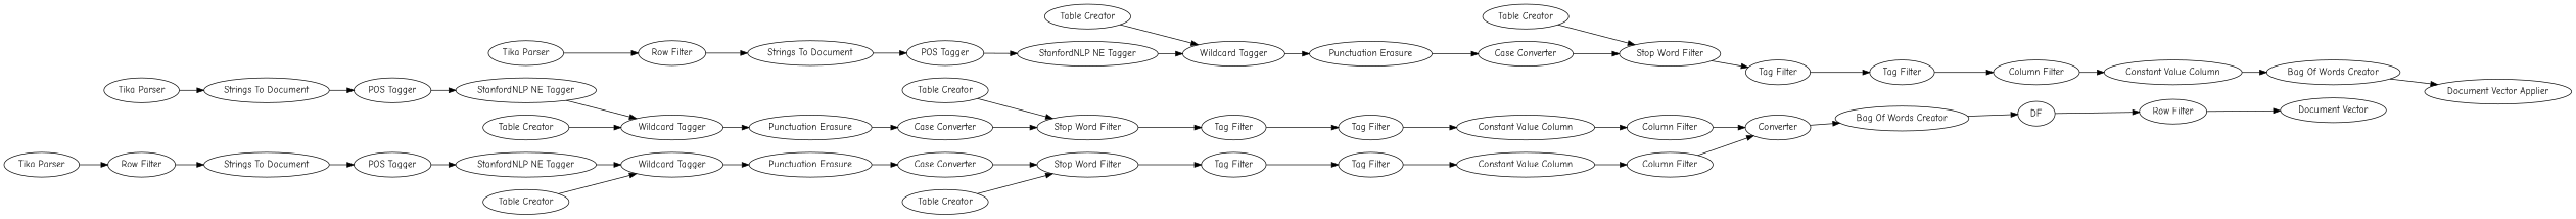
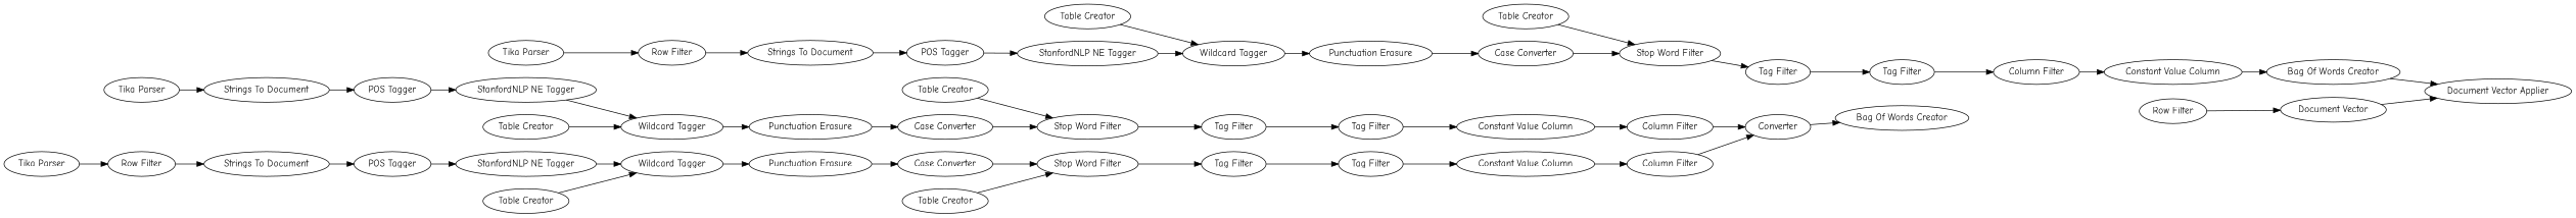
  digraph {
    fontname="Comic Neue"
    rankdir=LR
    node [fontname="Comic Neue"]
    edge [fontname="Comic Neue"]
    n1 [label="Table Creator"]
    n2 [label="Wildcard Tagger"]
    n3 [label="Punctuation Erasure"]
-   n4 [label=DF]
    n5 [label="Row Filter"]
    n6 [label="Document Vector"]
    n7 [label="Constant Value Column"]
    n8 [label="Column Filter"]
    n9 [label=Converter]
    n10 [label="Tag Filter"]
    n11 [label="Column Filter"]
    n12 [label="Constant Value Column"]
    n13 [label="Wildcard Tagger"]
    n14 [label="Punctuation Erasure"]
    n15 [label="Case Converter"]
    n16 [label="Tika Parser"]
    n17 [label="Row Filter"]
    n18 [label="Strings To Document"]
    n19 [label="Tag Filter"]
    n20 [label="Tag Filter"]
    n21 [label="Bag Of Words Creator"]
    n22 [label="Strings To Document"]
    n23 [label="POS Tagger"]
    n24 [label="StanfordNLP NE Tagger"]
    n25 [label="Table Creator"]
    n26 [label="Stop Word Filter"]
    n27 [label="Bag Of Words Creator"]
    n28 [label="Document Vector Applier"]
    n29 [label="Strings To Document"]
    n30 [label="POS Tagger"]
    n31 [label="StanfordNLP NE Tagger"]
    n32 [label="POS Tagger"]
    n33 [label="StanfordNLP NE Tagger"]
    n34 [label="Punctuation Erasure"]
    n35 [label="Case Converter"]
    n36 [label="Tag Filter"]
    n37 [label="Tag Filter"]
    n38 [label="Tag Filter"]
    n39 [label="Constant Value Column"]
    n40 [label="Wildcard Tagger"]
    n41 [label="Column Filter"]
    n42 [label="Case Converter"]
    n43 [label="Stop Word Filter"]
    n44 [label="Row Filter"]
    n45 [label="Stop Word Filter"]
    n46 [label="Table Creator"]
    n47 [label="Tika Parser"]
    n48 [label="Table Creator"]
    n49 [label="Table Creator"]
    n50 [label="Tika Parser"]
    n51 [label="Table Creator"]
    n1 -> n2
    n2 -> n3
    n3 -> n42
-   n4 -> n5
    n5 -> n6
+   n6 -> n28
    n7 -> n8
    n8 -> n9
    n9 -> n21
    n10 -> n11
    n11 -> n12
    n12 -> n27
    n13 -> n14
    n14 -> n15
    n15 -> n45
    n16 -> n17
    n17 -> n18
    n18 -> n32
    n19 -> n20
    n20 -> n7
-   n21 -> n4
    n22 -> n23
    n23 -> n24
    n24 -> n40
    n25 -> n26
    n26 -> n19
    n27 -> n28
    n29 -> n30
    n30 -> n31
    n31 -> n13
    n32 -> n33
    n33 -> n2
    n34 -> n35
    n35 -> n26
    n36 -> n10
    n37 -> n38
    n38 -> n39
    n39 -> n41
    n40 -> n34
    n41 -> n9
    n42 -> n43
    n43 -> n36
    n44 -> n29
    n45 -> n37
    n46 -> n40
    n47 -> n22
    n48 -> n43
    n49 -> n45
    n50 -> n44
    n51 -> n13
  }
